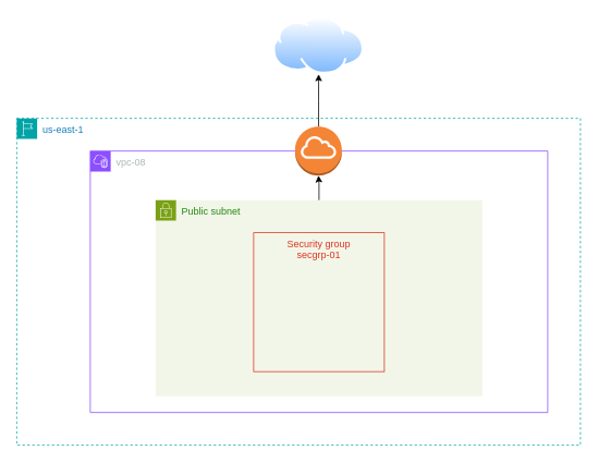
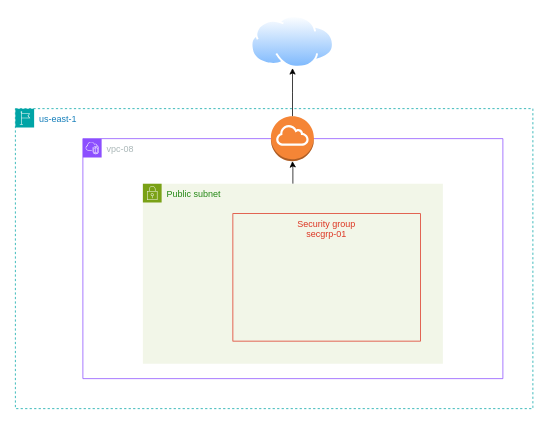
  <mxCell id="0" />
  <mxCell id="1" parent="0" />
  <mxCell id="2" value="us-east-1" style="points=[[0,0],[0.25,0],[0.5,0],[0.75,0],[1,0],[1,0.25],[1,0.5],[1,0.75],[1,1],[0.75,1],[0.5,1],[0.25,1],[0,1],[0,0.75],[0,0.5],[0,0.25]];outlineConnect=0;gradientColor=none;html=1;whiteSpace=wrap;fontSize=12;fontStyle=0;container=1;pointerEvents=0;collapsible=0;recursiveResize=0;shape=mxgraph.aws4.group;grIcon=mxgraph.aws4.group_region;strokeColor=#00A4A6;fillColor=none;verticalAlign=top;align=left;spacingLeft=30;fontColor=#147EBA;dashed=1;" vertex="1" parent="1"><mxGeometry x="20" y="144" width="690" height="400" as="geometry" /></mxCell>
  <mxCell id="3" value="vpc-08&lt;br&gt;" style="points=[[0,0],[0.25,0],[0.5,0],[0.75,0],[1,0],[1,0.25],[1,0.5],[1,0.75],[1,1],[0.75,1],[0.5,1],[0.25,1],[0,1],[0,0.75],[0,0.5],[0,0.25]];outlineConnect=0;gradientColor=none;html=1;whiteSpace=wrap;fontSize=12;fontStyle=0;container=1;pointerEvents=0;collapsible=0;recursiveResize=0;shape=mxgraph.aws4.group;grIcon=mxgraph.aws4.group_vpc2;strokeColor=#8C4FFF;fillColor=none;verticalAlign=top;align=left;spacingLeft=30;fontColor=#AAB7B8;dashed=0;" vertex="1" parent="2"><mxGeometry x="90" y="40" width="560" height="320" as="geometry" /></mxCell>
  <mxCell id="4" value="Public subnet" style="points=[[0,0],[0.25,0],[0.5,0],[0.75,0],[1,0],[1,0.25],[1,0.5],[1,0.75],[1,1],[0.75,1],[0.5,1],[0.25,1],[0,1],[0,0.75],[0,0.5],[0,0.25]];outlineConnect=0;gradientColor=none;html=1;whiteSpace=wrap;fontSize=12;fontStyle=0;container=1;pointerEvents=0;collapsible=0;recursiveResize=0;shape=mxgraph.aws4.group;grIcon=mxgraph.aws4.group_security_group;grStroke=0;strokeColor=#7AA116;fillColor=#F2F6E8;verticalAlign=top;align=left;spacingLeft=30;fontColor=#248814;dashed=0;" vertex="1" parent="3"><mxGeometry x="80" y="60" width="400" height="240" as="geometry" /></mxCell>
- <mxCell id="5" value="Security group&lt;br&gt;secgrp-01" style="fillColor=none;strokeColor=#DD3522;verticalAlign=top;fontStyle=0;fontColor=#DD3522;whiteSpace=wrap;html=1;" vertex="1" parent="4"><mxGeometry x="120" y="40" width="160" height="170" as="geometry" /></mxCell>
+ <mxCell id="5" value="Security group&lt;br&gt;secgrp-01" style="fillColor=none;strokeColor=#DD3522;verticalAlign=top;fontStyle=0;fontColor=#DD3522;whiteSpace=wrap;html=1;" vertex="1" parent="4"><mxGeometry x="120" y="40" width="250" height="170" as="geometry" /></mxCell>
  <mxCell id="6" value="" style="outlineConnect=0;dashed=0;verticalLabelPosition=bottom;verticalAlign=top;align=center;html=1;shape=mxgraph.aws3.internet_gateway;fillColor=#F58536;gradientColor=none;" vertex="1" parent="3"><mxGeometry x="250.75" y="-30" width="57.25" height="60" as="geometry" /></mxCell>
  <mxCell id="7" style="edgeStyle=orthogonalEdgeStyle;rounded=0;orthogonalLoop=1;jettySize=auto;html=1;entryX=0.5;entryY=1;entryDx=0;entryDy=0;entryPerimeter=0;" edge="1" parent="3" source="4" target="6"><mxGeometry relative="1" as="geometry" /></mxCell>
  <mxCell id="8" value="" style="image;aspect=fixed;perimeter=ellipsePerimeter;html=1;align=center;shadow=0;dashed=0;spacingTop=3;image=img/lib/active_directory/internet_cloud.svg;" vertex="1" parent="1"><mxGeometry x="334" y="20" width="111.11" height="70" as="geometry" /></mxCell>
  <mxCell id="9" style="edgeStyle=orthogonalEdgeStyle;rounded=0;orthogonalLoop=1;jettySize=auto;html=1;entryX=0.5;entryY=1;entryDx=0;entryDy=0;" edge="1" parent="1" source="6" target="8"><mxGeometry relative="1" as="geometry" /></mxCell>
